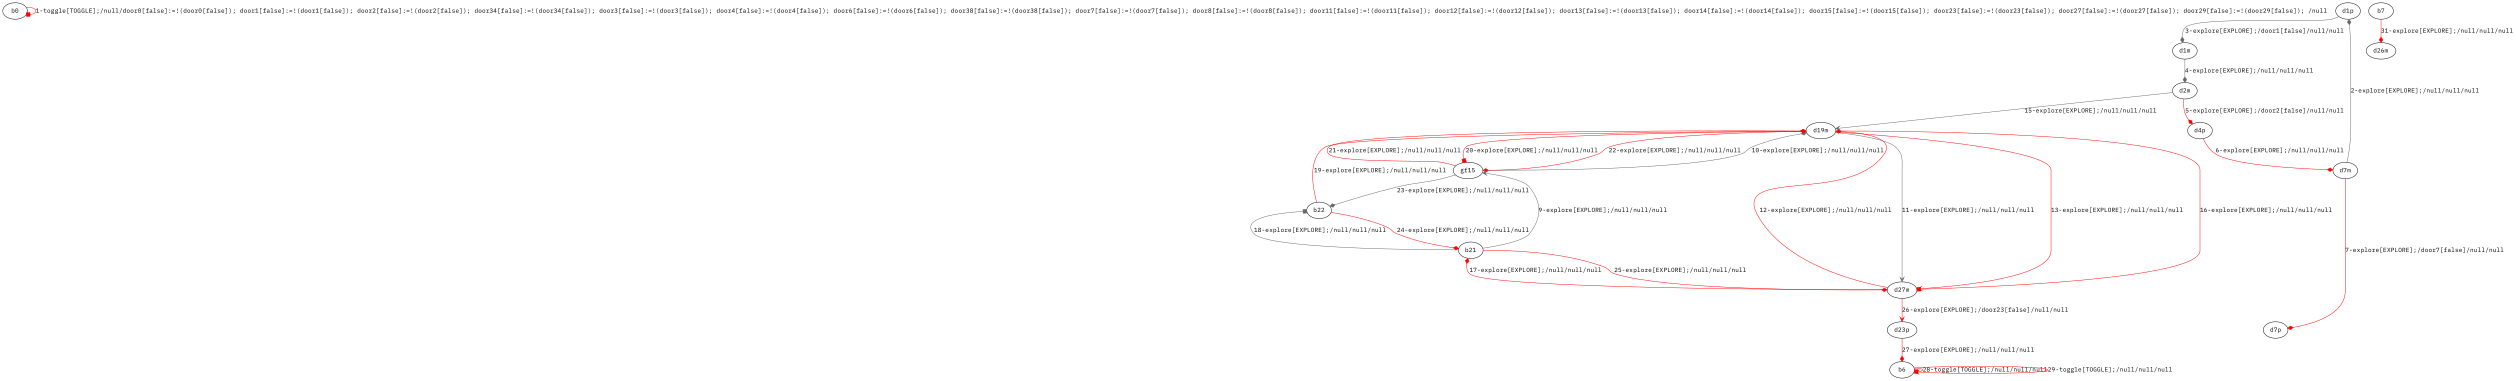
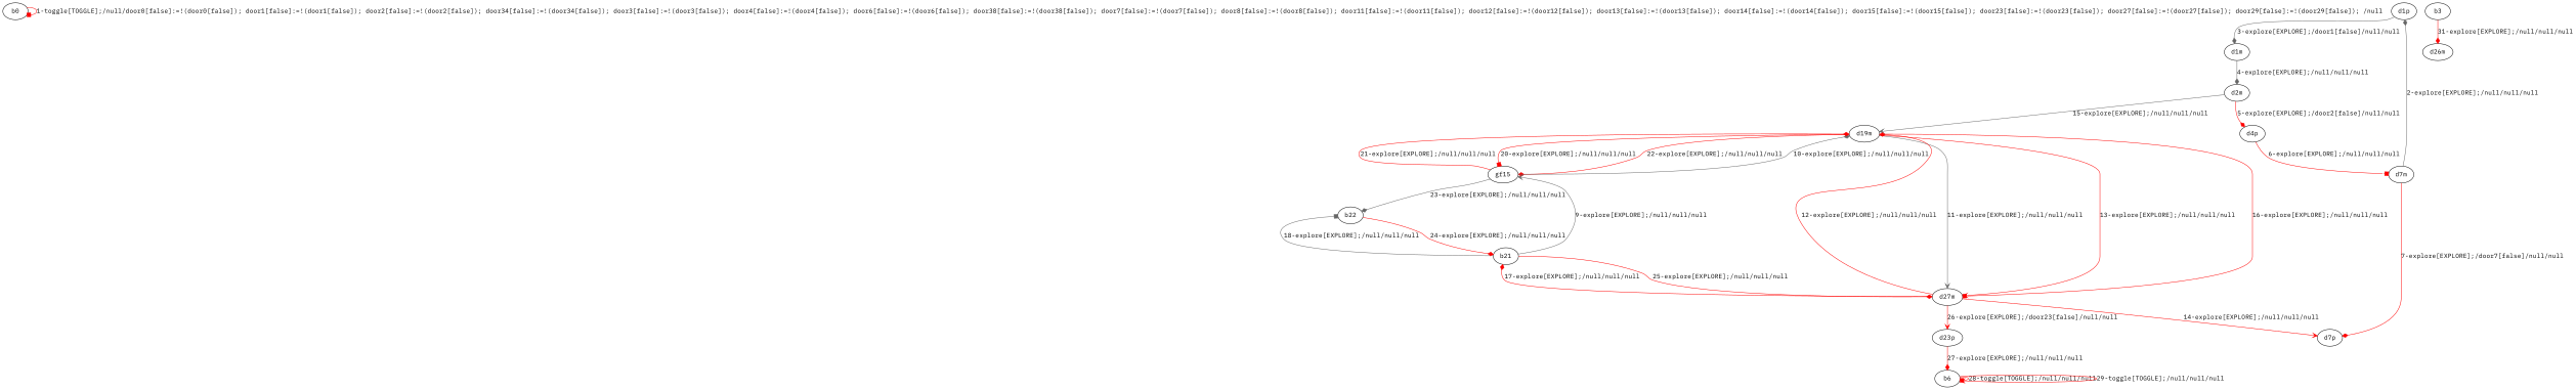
  digraph {
    fontname="IBM Plex Mono"
    node [fontname="IBM Plex Mono"]
    edge [arrowhead=diamond color=red fontname="IBM Plex Mono"]
    b0
    d1p
    d1m
    d2m
    n5 [label=d4p]
    d19m
    d7m
    d7p
    n9 [label=gf15]
    b21
    n11 [label=d27m]
    b22
    d23p
    b6
-   b7
+   b7 [label=b3]
    d26m
    b0 -> b0 [arrowhead=box label="1-toggle[TOGGLE];/null/door0[false]:=!(door0[false]); door1[false]:=!(door1[false]); door2[false]:=!(door2[false]); door34[false]:=!(door34[false]); door3[false]:=!(door3[false]); door4[false]:=!(door4[false]); door6[false]:=!(door6[false]); door38[false]:=!(door38[false]); door7[false]:=!(door7[false]); door8[false]:=!(door8[false]); door11[false]:=!(door11[false]); door12[false]:=!(door12[false]); door13[false]:=!(door13[false]); door14[false]:=!(door14[false]); door15[false]:=!(door15[false]); door23[false]:=!(door23[false]); door27[false]:=!(door27[false]); door29[false]:=!(door29[false]); /null"]
    d1p -> d1m [color=gray40 label="3-explore[EXPLORE];/door1[false]/null/null"]
    d1m -> d2m [color=gray40 label="4-explore[EXPLORE];/null/null/null"]
    d2m -> n5 [label="5-explore[EXPLORE];/door2[false]/null/null"]
    d2m -> d19m [arrowhead=vee color=gray40 label="15-explore[EXPLORE];/null/null/null"]
-   n5 -> d7m [label="6-explore[EXPLORE];/null/null/null"]
+   n5 -> d7m [arrowhead=box label="6-explore[EXPLORE];/null/null/null"]
    d19m -> n9 [arrowhead=box label="20-explore[EXPLORE];/null/null/null"]
    d19m -> n9 [label="22-explore[EXPLORE];/null/null/null"]
    d19m -> n11 [arrowhead=vee color=gray40 label="11-explore[EXPLORE];/null/null/null"]
    d19m -> n11 [arrowhead=vee label="13-explore[EXPLORE];/null/null/null"]
    d19m -> n11 [arrowhead=box label="16-explore[EXPLORE];/null/null/null"]
    d7m -> d1p [color=gray40 label="2-explore[EXPLORE];/null/null/null"]
    d7m -> d7p [label="7-explore[EXPLORE];/door7[false]/null/null"]
    n9 -> d19m [color=gray40 label="10-explore[EXPLORE];/null/null/null"]
    n9 -> d19m [label="21-explore[EXPLORE];/null/null/null"]
    n9 -> b22 [color=gray40 label="23-explore[EXPLORE];/null/null/null"]
    b21 -> n9 [arrowhead=vee color=gray40 label="9-explore[EXPLORE];/null/null/null"]
    b21 -> n11 [label="25-explore[EXPLORE];/null/null/null"]
    b21 -> b22 [arrowhead=box color=gray40 label="18-explore[EXPLORE];/null/null/null"]
    n11 -> d19m [label="12-explore[EXPLORE];/null/null/null"]
+   n11 -> d7p [arrowhead=vee label="14-explore[EXPLORE];/null/null/null"]
    n11 -> b21 [label="17-explore[EXPLORE];/null/null/null"]
    n11 -> d23p [arrowhead=vee label="26-explore[EXPLORE];/door23[false]/null/null"]
-   b22 -> d19m [label="19-explore[EXPLORE];/null/null/null"]
    b22 -> b21 [label="24-explore[EXPLORE];/null/null/null"]
    d23p -> b6 [label="27-explore[EXPLORE];/null/null/null"]
    b6 -> b6 [arrowhead=box label="28-toggle[TOGGLE];/null/null/null"]
    b6 -> b6 [arrowhead=vee label="29-toggle[TOGGLE];/null/null/null"]
    b7 -> d26m [label="31-explore[EXPLORE];/null/null/null"]
  }
